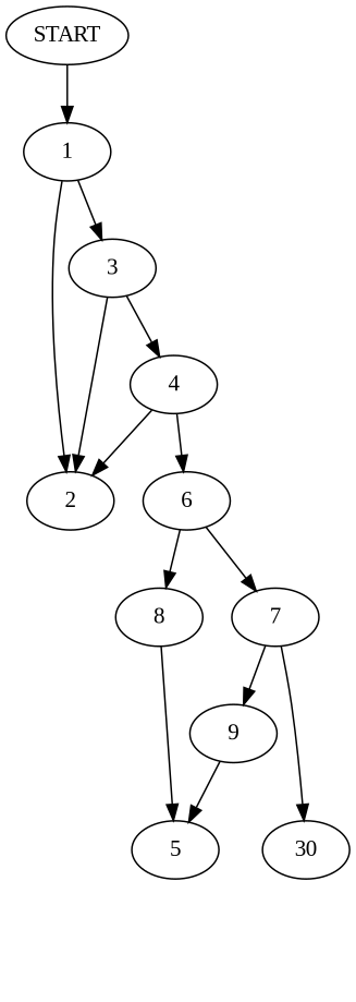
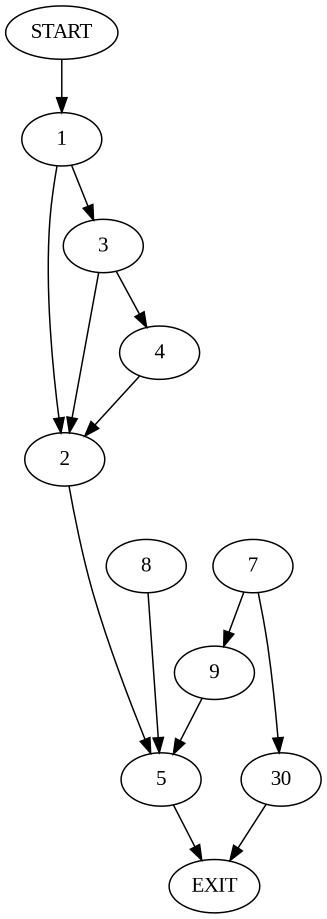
  digraph {
    fontname="Liberation Serif"
    node [fontname="Liberation Serif"]
    edge [fontname="Liberation Serif"]
    n1 [label=START]
    1
    2
    3
+   n5 [label=EXIT]
    5
    4
-   6
    7
    8
    9
    n12 [label=30]
    n1 -> 1
    1 -> 2
    1 -> 3
+   2 -> 5
    3 -> 2
    3 -> 4
+   5 -> n5
    4 -> 2
-   4 -> 6
-   6 -> 7
-   6 -> 8
    7 -> 9
    7 -> n12
    8 -> 5
    9 -> 5
+   n12 -> n5
  }
